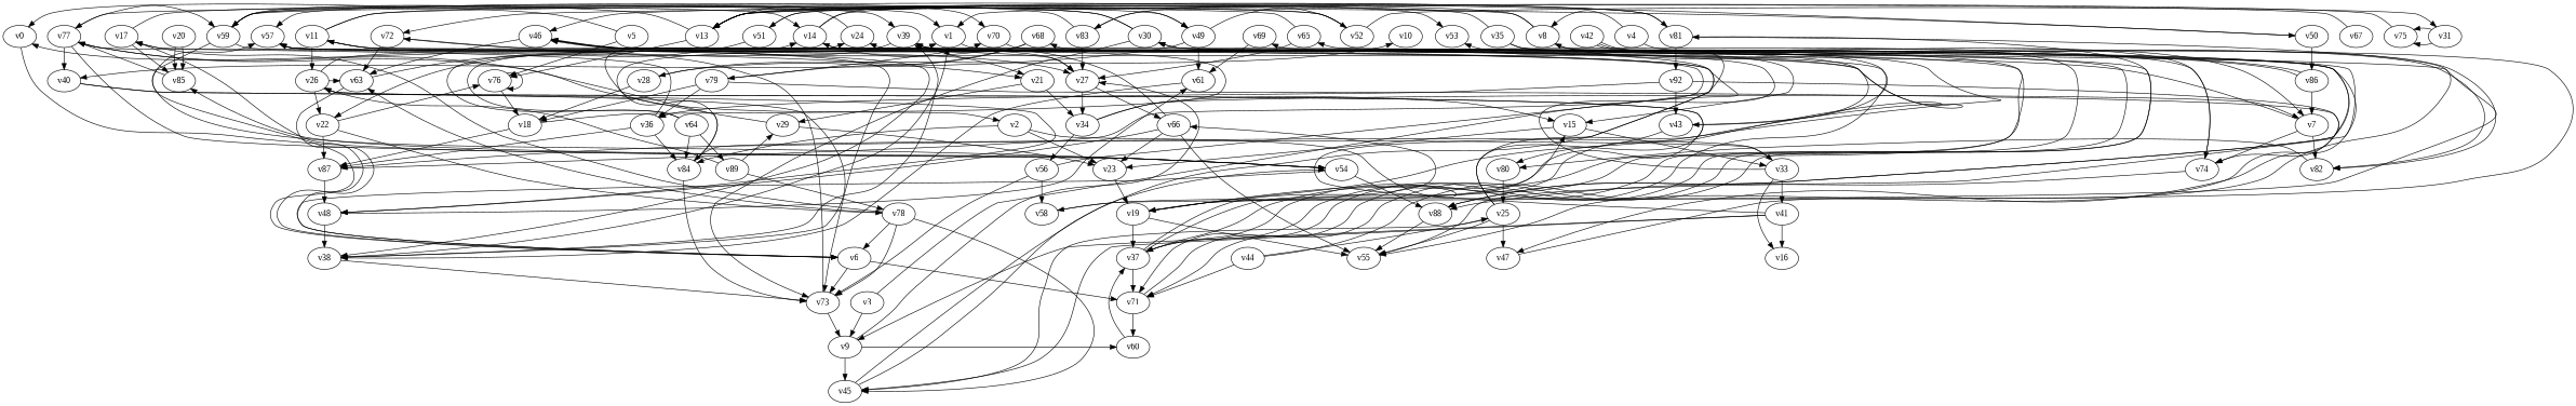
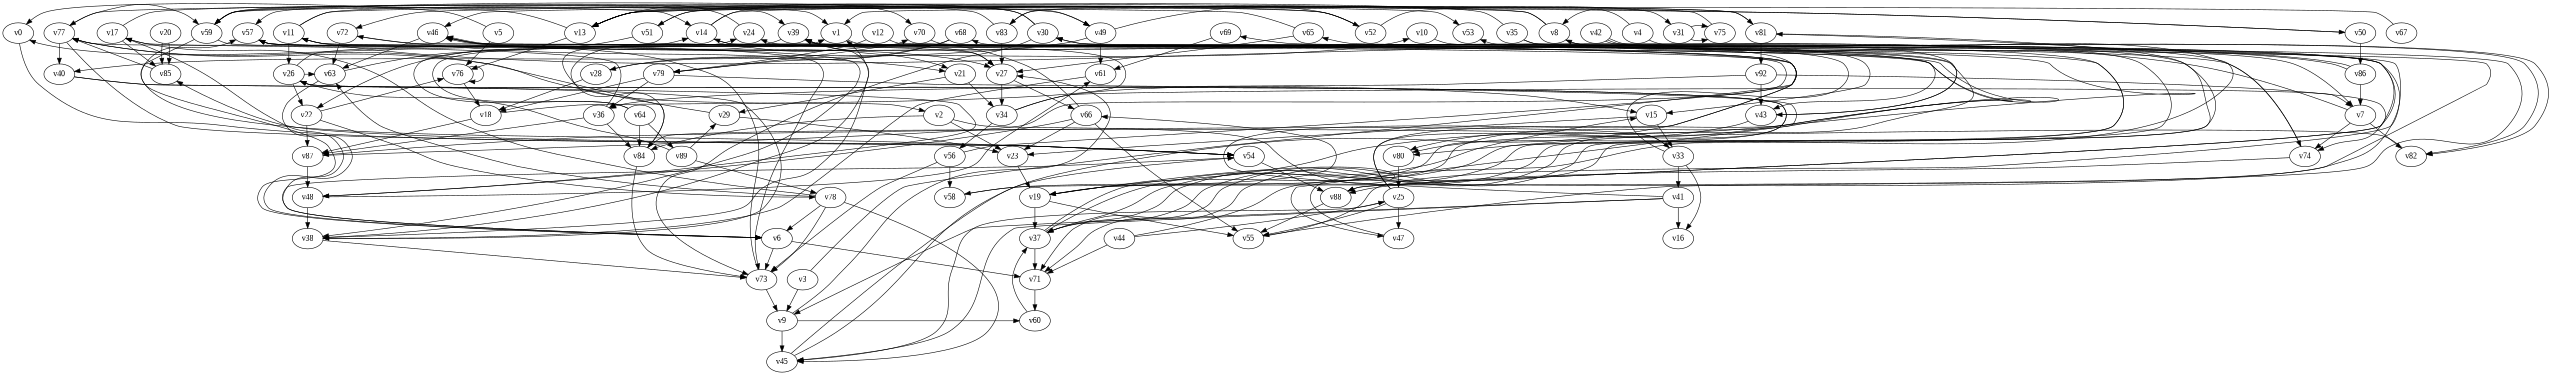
  digraph {
    fontname="Liberation Serif"
    node [fontname="Liberation Serif" player=0]
    edge [fontname="Liberation Serif"]
    v0
    v54
    v6
    v85 [player=1]
    v88
    v1 [player=1]
    v43
    v8
    v80
    v2
    v19
    v23
    v84
    v30 [player=1]
    v37 [player=1]
    v55 [player=1]
    v66 [player=1]
    v73
    v33
    v3 [player=1]
    v9
    v39 [player=1]
    v27 [player=1]
    v45
    v60
    v21
    v4 [player=1]
    v74
    v7
    v46
    v77
    v5
    v76 [player=1]
    v18 [player=1]
    v57 [player=1]
    v71
    v11
    v82 [player=1]
    v26 [player=1]
    v38
    v49 [player=1]
    v53 [player=1]
    v63 [player=1]
    v59 [player=1]
    v40
    v34 [player=1]
    v10 [player=1]
    v22
    v61
    v52
+   v12 [player=1]
    v79 [player=1]
    v70 [player=1]
    v47
    v36
    v25 [player=1]
    v13
    v14
    v81
    n60 [label=v92 player=1]
    v15
    v16 [player=1]
    v87 [player=1]
    v41
    v68
    v48
    v17 [player=1]
    v51
    v69
    v65
    v20 [player=1]
    v29 [player=1]
    v56
    v78
    v24 [player=1]
    v28
    v50
    v75 [player=1]
    v31
    v58 [player=1]
    v35
    v72
    v42 [player=1]
    v44 [player=1]
    v83
    v86 [player=1]
    v64 [player=1]
    v89
    v67 [player=1]
    v0 -> v54 [constraint="time >= 1"]
    v54 -> v6 [constraint="time == 8"]
    v54 -> v85 [constraint="time % 6 == 2"]
    v54 -> v88
    v6 -> v73
    v6 -> v57 [constraint="time >= 11"]
    v6 -> v71
    v85 -> v77 [constraint="time >= 11"]
    v88 -> v55
    v1 -> v43 [constraint="time >= 6"]
    v43 -> v8 [constraint="time % 2 == 0"]
    v43 -> v80 [constraint="(time >= 7) && (time <= 18)"]
    v8 -> v7 [constraint="(time >= 10) && (time <= 22)"]
    v8 -> v46 [constraint="time <= 18"]
    v8 -> v77 [constraint="time % 3 == 1"]
    v80 -> v25
    v2 -> v19 [constraint="time % 5 == 3"]
    v2 -> v23
    v2 -> v84
    v19 -> v30 [constraint="time <= 22"]
    v19 -> v37
    v19 -> v55
    v19 -> v66 [constraint="time == 20"]
    v23 -> v19
    v84 -> v1 [constraint="time <= 8"]
    v84 -> v73
    v84 -> v33 [constraint="time >= 1"]
    v30 -> v73 [constraint="(time >= 2) && (time <= 15)"]
    v30 -> v13 [constraint="time >= 13"]
    v30 -> v51 [constraint="(time >= 1) && (time <= 25)"]
    v37 -> v57 [constraint="time % 6 == 3"]
    v37 -> v71
    v37 -> v15 [constraint="(time >= 4) && (time <= 18)"]
    v37 -> v69 [constraint="time % 3 == 2"]
    v55 -> v65 [constraint="time <= 16"]
    v66 -> v23
    v66 -> v55
    v66 -> v14 [constraint="time % 2 == 0"]
    v66 -> v48 [constraint="time % 6 == 2"]
    v73 -> v0 [constraint="time == 11"]
    v73 -> v9
    v33 -> v16 [constraint="time == 1"]
    v33 -> v87 [constraint="time % 3 == 1"]
    v33 -> v41
    v33 -> v68 [constraint="time == 1"]
    v3 -> v9
    v3 -> v39 [constraint="time <= 20"]
    v9 -> v27 [constraint="time == 16"]
    v9 -> v45
    v9 -> v60 [constraint="time % 6 == 0"]
    v39 -> v2 [constraint="time <= 16"]
    v39 -> v21 [constraint="time == 0"]
    v27 -> v66
    v27 -> v34
    v45 -> v54 [constraint="time == 2"]
    v45 -> v57 [constraint="time % 4 == 2"]
    v60 -> v37 [constraint="time % 3 == 0"]
    v21 -> v34
    v21 -> v29
    v4 -> v8 [constraint="(time % 2 == 0) || (time % 3 == 2)"]
    v4 -> v74 [constraint="time == 12"]
    v74 -> v88 [constraint="time == 2"]
    v74 -> v30 [constraint="time >= 3"]
    v7 -> v74
    v7 -> v11 [constraint="time % 5 == 2"]
    v7 -> v82
    v46 -> v37 [constraint="time % 6 == 2"]
    v46 -> v27
    v46 -> v63
    v77 -> v54 [constraint="time >= 15"]
    v77 -> v84 [constraint="time % 6 == 3"]
    v77 -> v73 [constraint="time >= 12"]
    v77 -> v59 [constraint="time <= 19"]
    v77 -> v40
    v5 -> v0 [constraint="time == 6"]
    v5 -> v76 [constraint="time % 3 == 2"]
    v76 -> v76 [constraint="time == 0"]
    v76 -> v18
    v18 -> v39 [constraint="time <= 22"]
    v18 -> v87
    v57 -> v71 [constraint="time == 3"]
    v71 -> v60
-   v71 -> v46 [constraint="time % 4 == 1"]
    v11 -> v26
    v11 -> v38 [constraint="time == 14"]
    v11 -> v49 [constraint="time % 5 == 1"]
    v11 -> v53 [constraint="time % 4 == 2"]
    v82 -> v80 [constraint="time == 17"]
    v26 -> v19 [constraint="time % 5 == 3"]
    v26 -> v27 [constraint="time == 18"]
    v26 -> v63 [constraint="time == 8"]
    v26 -> v22
    v38 -> v1 [constraint="time % 3 == 0"]
    v38 -> v73 [constraint="time == 16"]
    v38 -> v39 [constraint="time % 4 == 3"]
    v49 -> v40 [constraint="time >= 13"]
    v49 -> v61
    v49 -> v52 [constraint="time % 3 == 2"]
    v63 -> v6 [constraint="time % 6 == 1"]
    v63 -> v27 [constraint="time <= 18"]
    v59 -> v54 [constraint="time >= 6"]
    v59 -> v1 [constraint="(time >= 3) && (time <= 16)"]
    v59 -> v55 [constraint="time == 7"]
    v59 -> v14 [constraint="(time % 2 == 1) || (time % 5 == 1)"]
    v40 -> v38 [constraint="time == 10"]
    v40 -> v48 [constraint="time <= 14"]
    v34 -> v7 [constraint="time == 17"]
    v34 -> v15 [constraint="time >= 2"]
    v34 -> v56
+   v10 -> v43 [constraint="(time >= 7) && (time <= 22)"]
    v22 -> v76 [constraint="time == 14"]
    v22 -> v87
    v22 -> v78 [constraint="time % 4 == 2"]
    v61 -> v38 [constraint="time == 13"]
    v52 -> v13 [constraint="time == 1"]
    v52 -> v31 [constraint="time % 6 == 3"]
    v52 -> v72 [constraint="time <= 23"]
+   v12 -> v80 [constraint="time <= 10"]
+   v12 -> v79 [constraint="time % 6 == 0"]
    v79 -> v18
    v79 -> v70 [constraint="time == 19"]
    v79 -> v47 [constraint="(time >= 7) && (time <= 17)"]
    v79 -> v36
    v70 -> v88 [constraint="time >= 7"]
    v47 -> v81 [constraint="time % 3 == 1"]
    v36 -> v84
    v36 -> v87 [constraint="time % 2 == 1"]
    v36 -> v17 [constraint="time >= 4"]
    v25 -> v55
    v25 -> v45 [constraint="time % 4 == 0"]
    v25 -> v46 [constraint="time % 6 == 1"]
    v25 -> v26 [constraint="time >= 4"]
    v25 -> v47
    v13 -> v76 [constraint="time == 13"]
    v13 -> v59 [constraint="time == 13"]
    v14 -> v74 [constraint="time == 1"]
    v14 -> v70 [constraint="time >= 3"]
    v14 -> v81 [constraint="time % 4 == 2"]
    v81 -> v71 [constraint="time % 4 == 3"]
    v81 -> v13 [constraint="time % 5 == 4"]
    v81 -> n60
    n60 -> v88 [constraint="time == 13"]
    n60 -> v43
    n60 -> v36 [constraint="time == 3"]
    v15 -> v23
    v15 -> v33
    v87 -> v57 [constraint="(time % 2 == 1) || (time % 4 == 0)"]
    v87 -> v48
    v41 -> v9 [constraint="time % 2 == 0"]
    v41 -> v45 [constraint="time <= 8"]
    v41 -> v11 [constraint="(time % 3 == 0) || (time % 5 == 2)"]
    v41 -> v16
    v68 -> v79 [constraint="time % 2 == 0"]
    v68 -> v28 [constraint="time == 0"]
    v48 -> v38
    v48 -> v61 [constraint="time == 11"]
    v17 -> v6 [constraint="time % 4 == 0"]
    v17 -> v85 [constraint="time >= 8"]
    v17 -> v39 [constraint="time % 6 == 2"]
    v51 -> v22 [constraint="time % 2 == 0"]
    v51 -> v50 [constraint="time <= 9"]
    v69 -> v61 [constraint="time >= 13"]
    v65 -> v27 [constraint="time <= 14"]
    v65 -> v59 [constraint="time % 5 == 0"]
    v20 -> v85
    v20 -> v85 [constraint="time % 5 == 0"]
    v29 -> v23 [constraint="time % 3 == 2"]
    v29 -> v77 [constraint="time <= 9"]
    v56 -> v73 [constraint="time >= 8"]
    v56 -> v53 [constraint="time >= 11"]
    v56 -> v58
    v78 -> v6
    v78 -> v73 [constraint="time >= 4"]
    v78 -> v45 [constraint="time == 13"]
    v78 -> v63 [constraint="time == 9"]
    v78 -> v17 [constraint="(time % 2 == 0) || (time % 4 == 0)"]
    v24 -> v13 [constraint="time <= 9"]
    v28 -> v18
    v28 -> v10 [constraint="time == 18"]
    v50 -> v83 [constraint="time == 3"]
    v50 -> v86
    v75 -> v13 [constraint="time == 16"]
    v31 -> v75 [constraint="time >= 4"]
    v31 -> v75 [constraint="(time >= 3) && (time <= 19)"]
    v58 -> v72 [constraint="time % 6 == 0"]
    v35 -> v13 [constraint="time >= 4"]
    v35 -> v15 [constraint="time == 6"]
    v35 -> v58 [constraint="time == 1"]
    v72 -> v21 [constraint="(time % 3 == 1) || (time % 5 == 2)"]
    v72 -> v63 [constraint="time >= 8"]
    v42 -> v37 [constraint="(time % 3 == 0) || (time % 5 == 2)"]
    v42 -> v82 [constraint="time == 16"]
    v42 -> v82 [constraint="time % 4 == 1"]
    v44 -> v71
    v44 -> v25 [constraint="time >= 5"]
    v44 -> v24 [constraint="time % 4 == 0"]
    v83 -> v27
    v83 -> v57 [constraint="time == 19"]
    v83 -> v49 [constraint="time % 5 == 2"]
    v86 -> v7
    v86 -> v46 [constraint="time == 3"]
    v86 -> v46 [constraint="time >= 3"]
    v64 -> v84
    v64 -> v14 [constraint="time >= 7"]
    v64 -> v24 [constraint="time % 2 == 1"]
    v64 -> v89
    v89 -> v26 [constraint="time % 2 == 0"]
    v89 -> v29 [constraint="time % 4 == 0"]
    v89 -> v78
    v67 -> v1 [constraint="time == 7"]
  }
